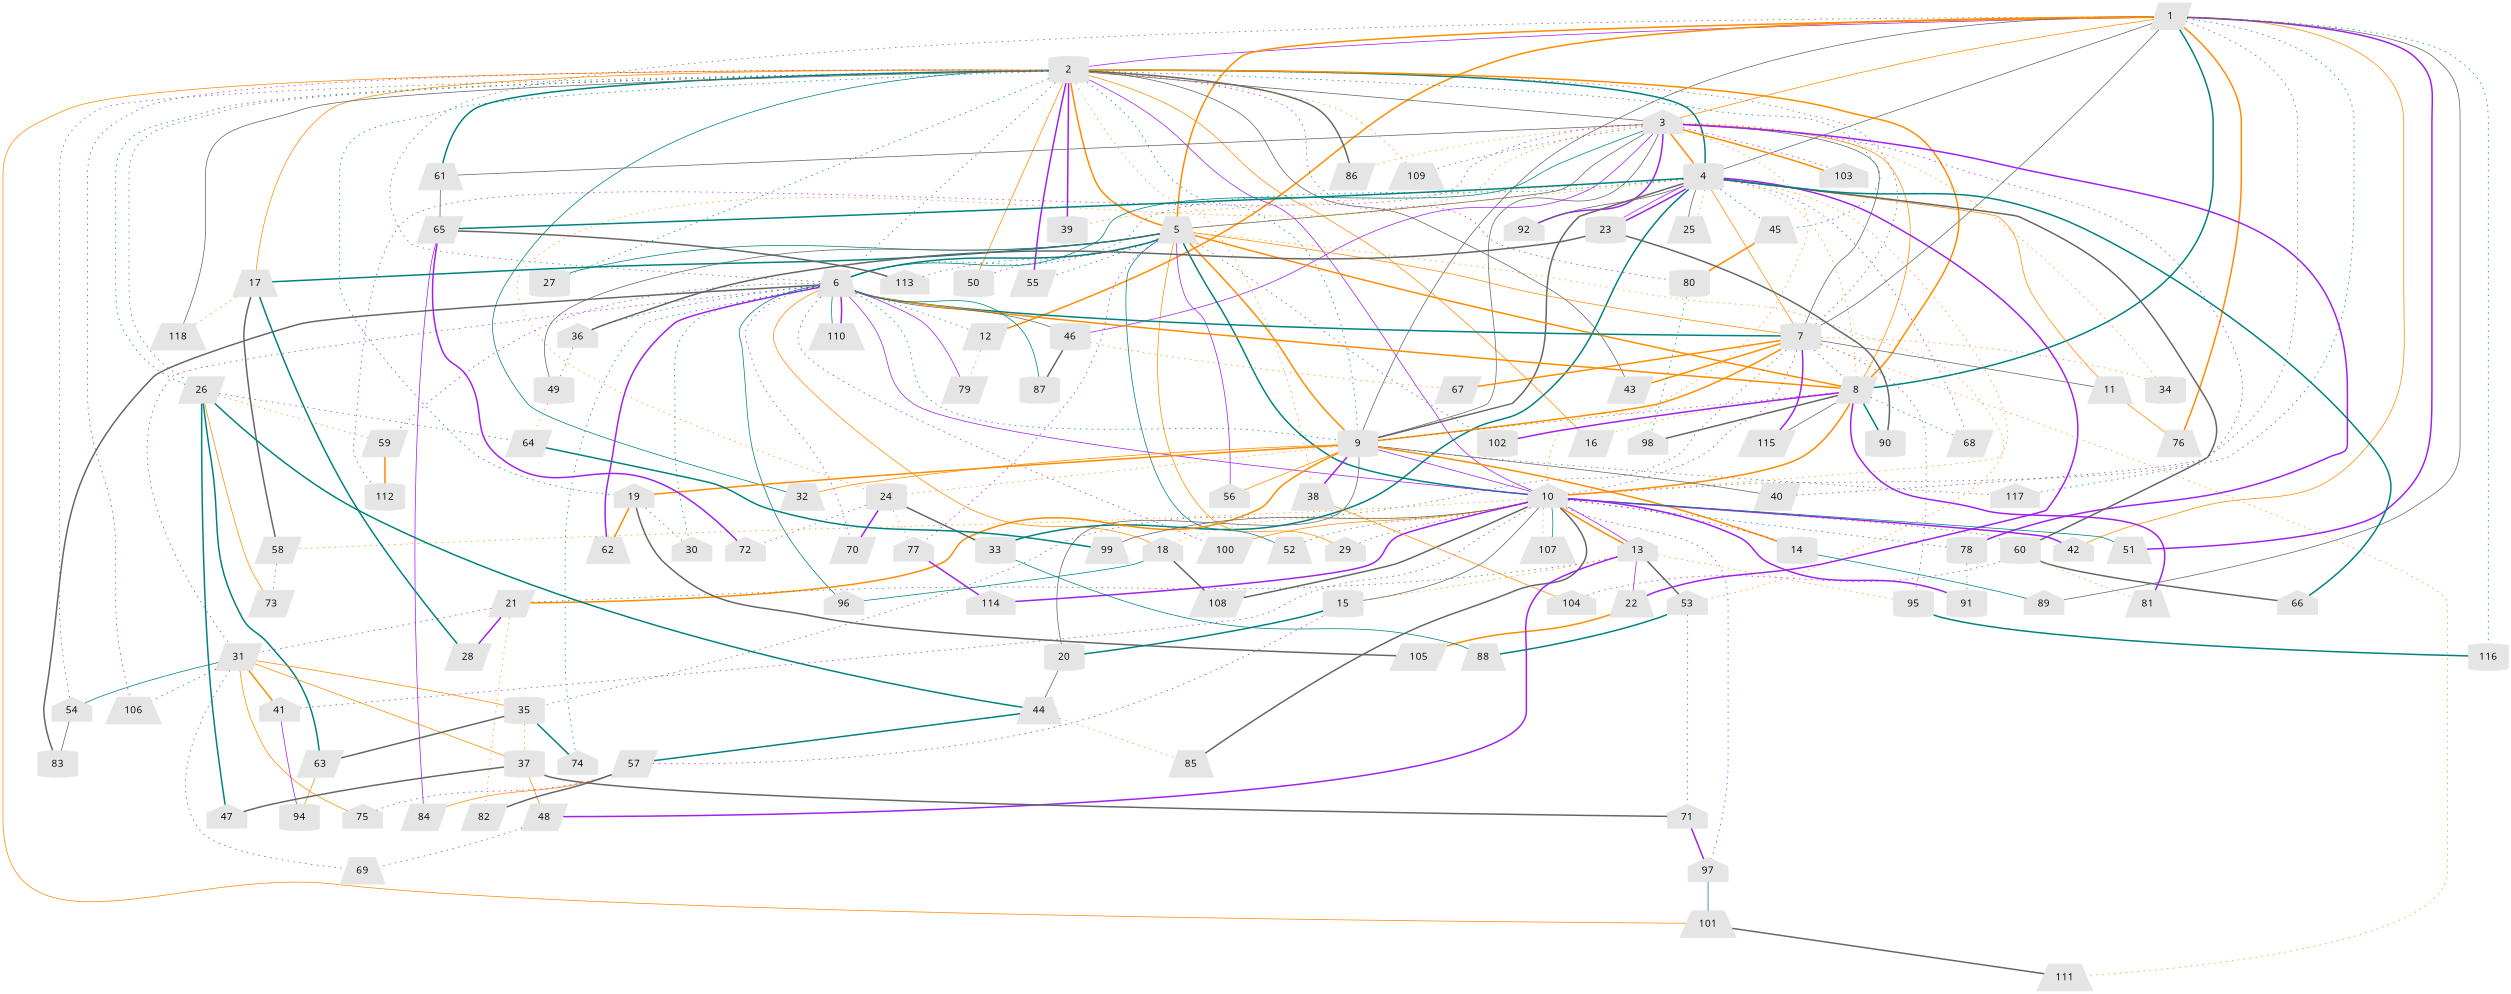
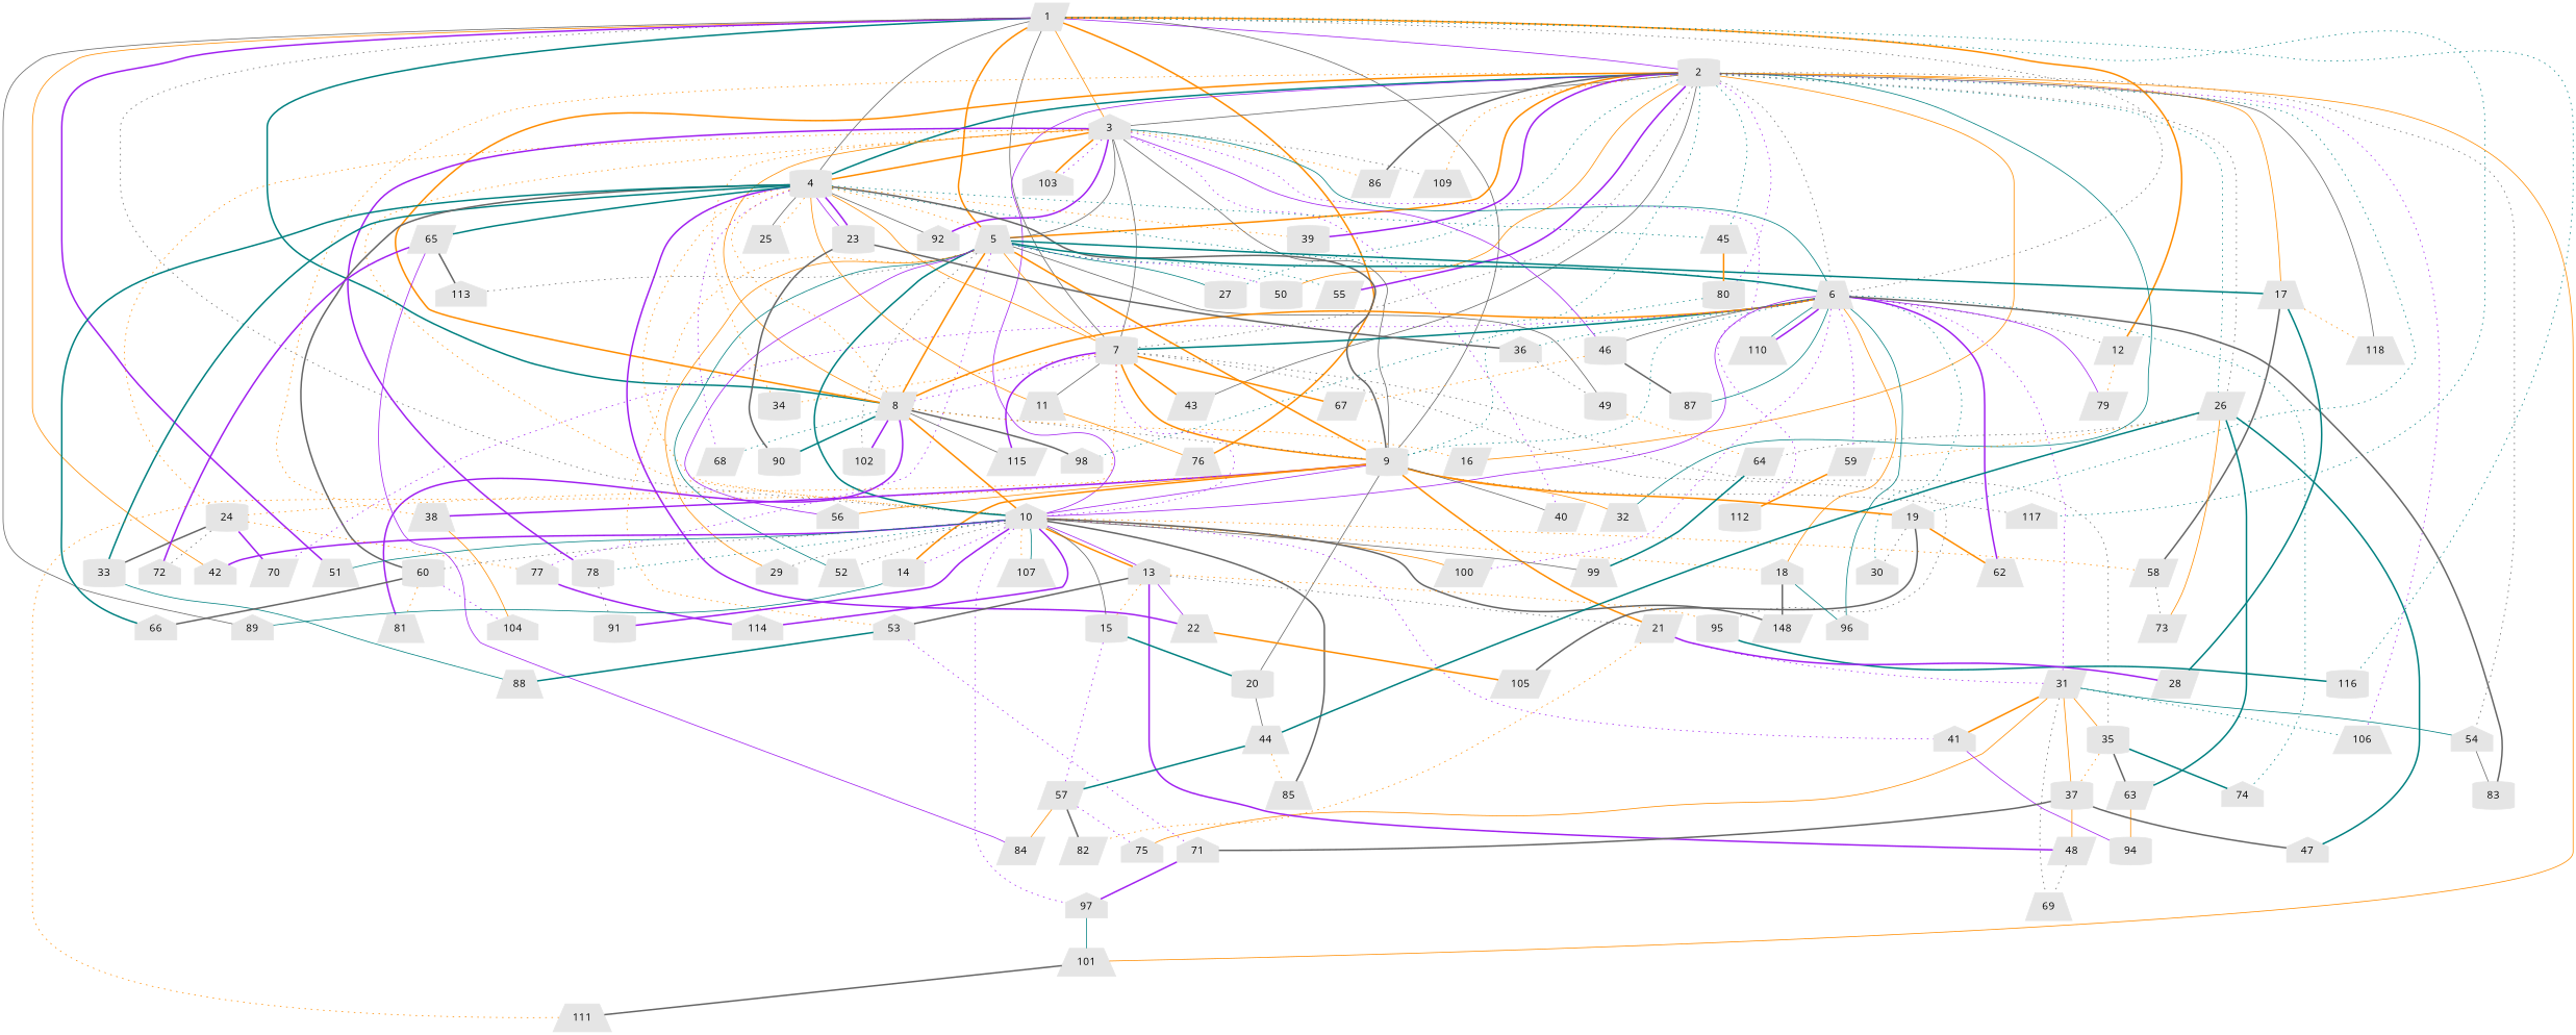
  graph {
    fontname="Open Sans"
    node [color=gray90 fontname="Open Sans" shape=parallelogram style=filled]
    edge [color=darkorange fontname="Open Sans" style=dotted]
    1
    2 [shape=cylinder]
    3 [shape=house]
    4 [shape=cylinder]
    5 [shape=trapezium]
    6 [shape=trapezium]
    7 [shape=cylinder]
    8
    9 [shape=cylinder]
    10 [shape=house]
    12
    42 [shape=house]
    51 [shape=trapezium]
    76 [shape=trapezium]
    89 [shape=house]
    116 [shape=cylinder]
    117 [shape=house]
    16
    17 [shape=trapezium]
    19 [shape=house]
    26
    27 [shape=cylinder]
    32 [shape=trapezium]
    38 [shape=trapezium]
    39 [shape=cylinder]
    43
    45 [shape=trapezium]
    50 [shape=cylinder]
    54 [shape=house]
    55
-   61 [shape=trapezium]
    80 [shape=cylinder]
    86
    101 [shape=trapezium]
    106 [shape=trapezium]
    109 [shape=trapezium]
    118 [shape=trapezium]
    24 [shape=cylinder]
    34 [shape=cylinder]
    40
    46 [shape=cylinder]
    78 [shape=cylinder]
    92 [shape=house]
    103 [shape=house]
    112 [shape=cylinder]
    11 [shape=trapezium]
    22 [shape=trapezium]
    23 [shape=cylinder]
    25 [shape=trapezium]
    33 [shape=cylinder]
    60 [shape=cylinder]
    65
    66 [shape=house]
    68
    29 [shape=house]
    49 [shape=cylinder]
    52 [shape=trapezium]
    53 [shape=house]
    56 [shape=house]
    77 [shape=house]
    102 [shape=cylinder]
    113 [shape=house]
    18 [shape=house]
    30 [shape=house]
    31
    36 [shape=house]
    59
    62 [shape=trapezium]
    70
    74 [shape=house]
    79
    83 [shape=cylinder]
    87 [shape=cylinder]
    96 [shape=house]
    100
    110 [shape=trapezium]
    35 [shape=cylinder]
    67
    95 [shape=cylinder]
    111 [shape=trapezium]
    115
    81 [shape=trapezium]
    90 [shape=cylinder]
    98 [shape=house]
    14 [shape=cylinder]
    20 [shape=cylinder]
    21
    13 [shape=house]
    15 [shape=cylinder]
    41 [shape=house]
    58
    85 [shape=trapezium]
    91 [shape=cylinder]
    97 [shape=house]
    99 [shape=trapezium]
    107 [shape=trapezium]
-   108
+   108 [label=148]
    114 [shape=house]
    28
    105
    44 [shape=trapezium]
    47 [shape=house]
    63
    64
    73
    104 [shape=house]
    72 [shape=house]
    88 [shape=trapezium]
    84
    71 [shape=house]
    37 [shape=cylinder]
    69 [shape=trapezium]
    75 [shape=house]
    82
    48
    57
    94 [shape=cylinder]
    1 -- 2 [color=purple style=solid]
    1 -- 3 [style=solid]
    1 -- 4 [color=gray40 style=solid]
    1 -- 5 [style=bold]
    1 -- 6 [color=gray40]
    1 -- 7 [color=gray40 style=solid]
    1 -- 8 [color=teal style=bold]
    1 -- 9 [color=gray40 style=solid]
    1 -- 10 [color=gray40]
    1 -- 12 [style=bold]
    1 -- 42 [style=solid]
    1 -- 51 [color=purple style=bold]
    1 -- 76 [style=bold]
    1 -- 89 [color=gray40 style=solid]
    1 -- 116 [color=teal]
    1 -- 117 [color=teal]
    2 -- 3 [color=gray40 style=solid]
    2 -- 4 [color=teal style=bold]
    2 -- 5 [style=bold]
    2 -- 6 [color=gray40]
    2 -- 7 [color=gray40]
    2 -- 8 [style=bold]
    2 -- 9 [color=teal]
    2 -- 10 [color=purple style=solid]
    2 -- 16 [style=solid]
    2 -- 17 [style=solid]
    2 -- 19 [color=teal]
    2 -- 26 [color=teal]
    2 -- 26 [color=gray40]
    2 -- 27 [color=teal]
    2 -- 32 [color=teal style=solid]
    2 -- 38
    2 -- 39 [color=purple style=bold]
    2 -- 43 [color=gray40 style=solid]
    2 -- 45 [color=teal]
    2 -- 50 [style=solid]
    2 -- 54 [color=gray40]
    2 -- 55 [color=purple style=bold]
-   2 -- 61 [color=teal style=bold]
    2 -- 80 [color=purple]
    2 -- 86 [color=gray40 style=bold]
    2 -- 101 [style=solid]
    2 -- 106 [color=purple]
    2 -- 109
    2 -- 118 [color=gray40 style=solid]
    3 -- 4 [style=bold]
    3 -- 5 [color=gray40 style=solid]
    3 -- 6 [color=teal style=solid]
    3 -- 7 [color=gray40 style=solid]
    3 -- 8 [style=solid]
    3 -- 9 [color=gray40 style=solid]
    3 -- 10
-   3 -- 61 [color=gray40 style=solid]
    3 -- 86
    3 -- 109 [color=gray40]
    3 -- 24
    3 -- 34
    3 -- 40 [color=purple]
    3 -- 46 [color=purple style=solid]
    3 -- 78 [color=purple style=bold]
    3 -- 92 [color=purple style=bold]
    3 -- 103 [style=bold]
    3 -- 103 [color=purple]
    3 -- 112 [color=purple]
    4 -- 5
    4 -- 6 [color=teal]
    4 -- 7 [style=solid]
    4 -- 8
    4 -- 9 [color=gray40 style=bold]
    4 -- 10
    4 -- 39
    4 -- 45 [color=teal]
    4 -- 92 [color=gray40 style=solid]
    4 -- 11 [style=solid]
    4 -- 22 [color=purple style=bold]
    4 -- 23 [color=purple style=solid]
    4 -- 23 [color=purple style=bold]
    4 -- 25 [color=gray40 style=solid]
    4 -- 25
    4 -- 33 [color=teal style=bold]
    4 -- 60 [color=gray40 style=bold]
    4 -- 65 [color=teal style=bold]
    4 -- 66 [color=teal style=bold]
    4 -- 68 [color=purple]
    5 -- 6 [color=teal style=bold]
    5 -- 7 [style=solid]
    5 -- 8 [style=bold]
    5 -- 9 [style=bold]
    5 -- 10 [color=teal style=bold]
    5 -- 17 [color=teal style=bold]
    5 -- 27 [color=teal style=solid]
    5 -- 50 [color=purple]
    5 -- 55 [color=teal]
    5 -- 29 [style=solid]
    5 -- 49 [color=gray40 style=solid]
    5 -- 52 [color=teal style=solid]
    5 -- 53
    5 -- 56 [color=purple style=solid]
    5 -- 77 [color=purple]
    5 -- 102 [color=gray40]
    5 -- 113 [color=gray40]
    6 -- 7 [color=teal style=bold]
    6 -- 8 [style=bold]
    6 -- 9 [color=teal]
    6 -- 10 [color=purple style=solid]
    6 -- 12 [color=gray40]
    6 -- 46 [color=gray40 style=solid]
    6 -- 18 [style=solid]
    6 -- 30 [color=teal]
    6 -- 31 [color=purple]
    6 -- 36 [color=teal]
    6 -- 59 [color=purple]
    6 -- 62 [color=purple style=bold]
    6 -- 70 [color=purple]
    6 -- 74 [color=teal]
    6 -- 79 [color=purple style=solid]
    6 -- 83 [color=gray40 style=bold]
    6 -- 87 [color=teal style=solid]
    6 -- 96 [color=teal style=solid]
    6 -- 100 [color=purple]
    6 -- 110 [color=teal style=solid]
    6 -- 110 [color=purple style=bold]
    7 -- 8 [color=purple]
    7 -- 9 [style=bold]
    7 -- 10 [color=purple]
    7 -- 43 [style=bold]
    7 -- 34
    7 -- 11 [color=gray40 style=solid]
    7 -- 35 [color=gray40]
    7 -- 67 [style=bold]
    7 -- 95 [color=gray40]
    7 -- 111
    7 -- 115 [color=purple style=bold]
    8 -- 9 [color=gray40]
    8 -- 10 [style=bold]
    8 -- 16
    8 -- 68 [color=teal]
    8 -- 102 [color=purple style=bold]
    8 -- 115 [color=gray40 style=solid]
    8 -- 81 [color=purple style=bold]
    8 -- 90 [color=teal style=bold]
    8 -- 98 [color=gray40 style=bold]
    9 -- 10 [color=purple style=solid]
    9 -- 117 [color=gray40]
    9 -- 19 [style=bold]
    9 -- 32 [style=solid]
    9 -- 38 [color=purple style=bold]
    9 -- 24
    9 -- 40 [color=gray40 style=solid]
    9 -- 56 [style=solid]
    9 -- 14 [style=bold]
    9 -- 20 [color=gray40 style=solid]
    9 -- 21 [style=bold]
    10 -- 42 [color=purple style=bold]
    10 -- 51 [color=teal style=solid]
    10 -- 78 [color=teal]
    10 -- 60 [color=gray40]
    10 -- 29 [color=gray40]
    10 -- 52 [color=gray40]
    10 -- 18
    10 -- 100 [style=solid]
    10 -- 14 [color=purple]
    10 -- 13 [style=bold]
    10 -- 13 [color=purple style=solid]
    10 -- 15 [color=gray40 style=solid]
    10 -- 41 [color=purple]
    10 -- 58
    10 -- 85 [color=gray40 style=bold]
    10 -- 91 [color=purple style=bold]
    10 -- 97 [color=purple]
    10 -- 99 [color=gray40 style=solid]
    10 -- 107
    10 -- 107 [color=teal style=solid]
    10 -- 108 [color=gray40 style=bold]
    10 -- 114 [color=purple style=bold]
    12 -- 79
    17 -- 118
    17 -- 58 [color=gray40 style=bold]
    17 -- 28 [color=teal style=bold]
    19 -- 30 [color=gray40]
    19 -- 62 [style=bold]
    19 -- 105 [color=gray40 style=bold]
    26 -- 59
    26 -- 44 [color=teal style=bold]
    26 -- 47 [color=teal style=bold]
    26 -- 63 [color=teal style=bold]
    26 -- 64 [color=gray40]
    26 -- 73 [style=solid]
    38 -- 104 [style=solid]
    45 -- 80 [style=bold]
    54 -- 83 [color=gray40 style=solid]
-   61 -- 65 [color=gray40 style=solid]
    80 -- 98 [color=teal]
    101 -- 111 [color=gray40 style=bold]
    24 -- 33 [color=gray40 style=bold]
    24 -- 77
    24 -- 70 [color=purple style=bold]
    24 -- 72 [color=gray40]
    46 -- 87 [color=gray40 style=bold]
    46 -- 67
    78 -- 91 [color=gray40]
    11 -- 76 [style=solid]
    22 -- 105 [style=bold]
    23 -- 36 [color=gray40 style=bold]
    23 -- 90 [color=gray40 style=bold]
    33 -- 88 [color=teal style=solid]
    60 -- 66 [color=gray40 style=bold]
    60 -- 81
    60 -- 104 [color=purple]
    65 -- 113 [color=gray40 style=bold]
    65 -- 72 [color=purple style=bold]
    65 -- 84 [color=purple style=solid]
    49 -- 64
    53 -- 88 [color=teal style=bold]
    53 -- 71 [color=purple]
    77 -- 114 [color=purple style=bold]
    18 -- 96 [color=teal style=solid]
    18 -- 108 [color=gray40 style=bold]
    31 -- 54 [color=teal style=solid]
    31 -- 106 [color=teal]
    31 -- 35 [style=solid]
    31 -- 41 [style=bold]
    31 -- 37 [style=solid]
    31 -- 69 [color=gray40]
    31 -- 75 [style=solid]
    36 -- 49 [color=gray40]
    59 -- 112 [style=bold]
    35 -- 74 [color=teal style=bold]
    35 -- 63 [color=gray40 style=bold]
    35 -- 37
    95 -- 116 [color=teal style=bold]
    14 -- 89 [color=teal style=solid]
    20 -- 44 [color=gray40 style=solid]
    21 -- 31 [color=purple]
    21 -- 28 [color=purple style=bold]
    21 -- 82
    13 -- 22 [color=purple style=solid]
    13 -- 53 [color=gray40 style=bold]
    13 -- 95
    13 -- 21 [color=gray40]
    13 -- 15
    13 -- 48 [color=purple style=bold]
    15 -- 20 [color=teal style=bold]
    15 -- 57 [color=purple]
    41 -- 94 [color=purple style=solid]
    58 -- 73 [color=gray40]
    97 -- 101 [color=teal style=solid]
    44 -- 85
    44 -- 57 [color=teal style=bold]
    63 -- 94 [style=solid]
    64 -- 99 [color=teal style=bold]
    71 -- 97 [color=purple style=bold]
    37 -- 47 [color=gray40 style=bold]
    37 -- 71 [color=gray40 style=bold]
    37 -- 48 [style=solid]
    48 -- 69 [color=gray40]
    57 -- 84 [style=solid]
    57 -- 75 [color=purple]
    57 -- 82 [color=gray40 style=bold]
  }
